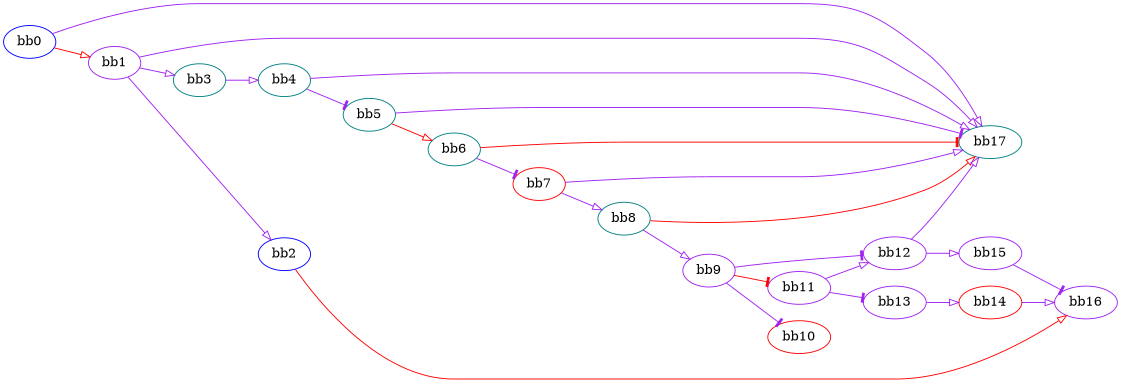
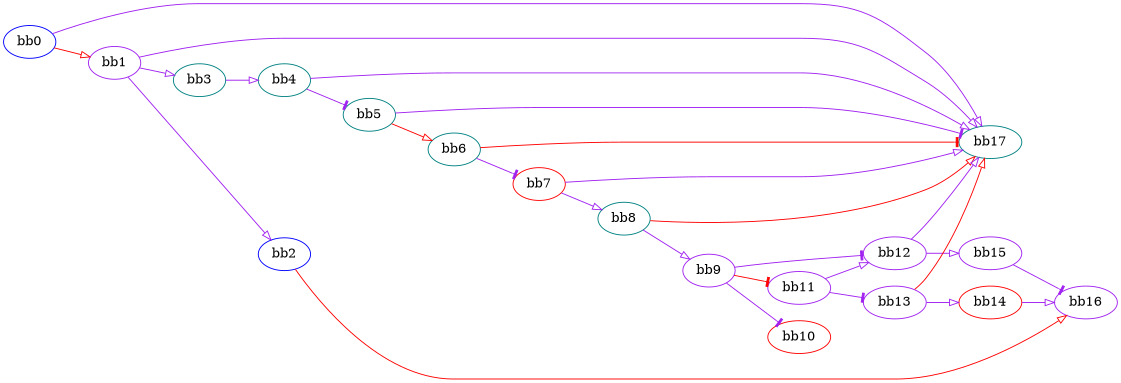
  digraph {
    rankdir=LR
    node [color=purple]
    edge [arrowhead=onormal color=purple]
    n1 [color=blue label="bb0\l"]
    n2 [label="bb1\l"]
    n3 [color=teal label="bb17\l"]
    n4 [color=blue label="bb2\l"]
    n5 [color=teal label="bb3\l"]
    n6 [label="bb16\l"]
    n7 [color=teal label="bb4\l"]
    n8 [color=teal label="bb5\l"]
    n9 [color=teal label="bb6\l"]
    n10 [color=red label="bb7\l"]
    n11 [color=teal label="bb8\l"]
    n12 [label="bb9\l"]
    n13 [color=red label="bb10\l"]
    n14 [label="bb11\l"]
    n15 [label="bb12\l"]
    n16 [label="bb13\l"]
    n17 [label="bb15\l"]
    n18 [color=red label="bb14\l"]
    n1 -> n2 [color=red]
    n1 -> n3
    n2 -> n3
    n2 -> n4
    n2 -> n5
    n4 -> n6 [color=red]
    n5 -> n7
    n7 -> n3
    n7 -> n8 [arrowhead=tee]
    n8 -> n3 [arrowhead=tee]
    n8 -> n9 [color=red]
    n9 -> n3 [arrowhead=tee color=red]
    n9 -> n10 [arrowhead=tee]
    n10 -> n3
    n10 -> n11
    n11 -> n3 [color=red]
    n11 -> n12
    n12 -> n13 [arrowhead=tee]
    n12 -> n14 [arrowhead=tee color=red]
    n12 -> n15 [arrowhead=tee]
    n14 -> n15
    n14 -> n16 [arrowhead=tee]
    n15 -> n3
    n15 -> n17
+   n16 -> n3 [color=red]
    n16 -> n18
    n17 -> n6 [arrowhead=tee]
    n18 -> n6
  }
